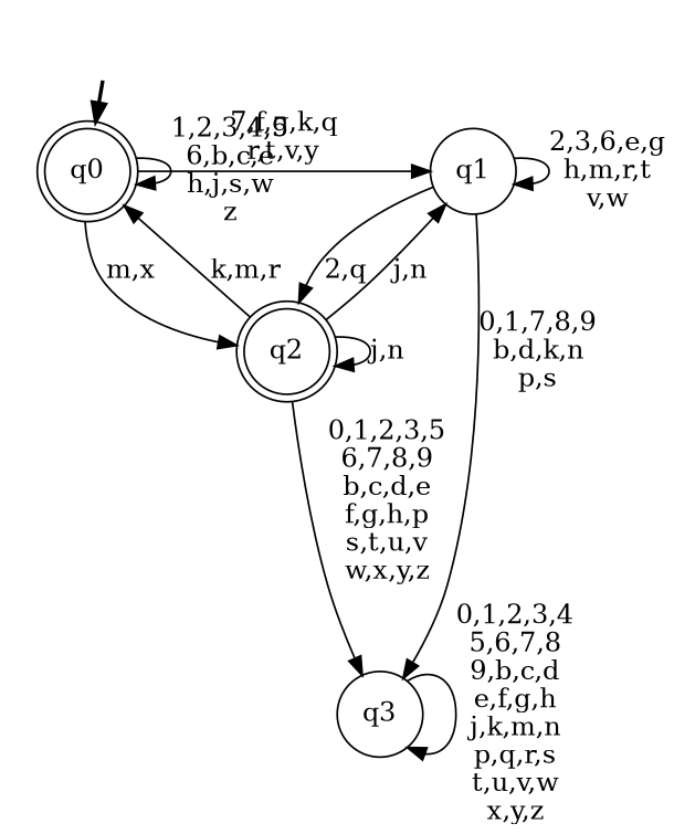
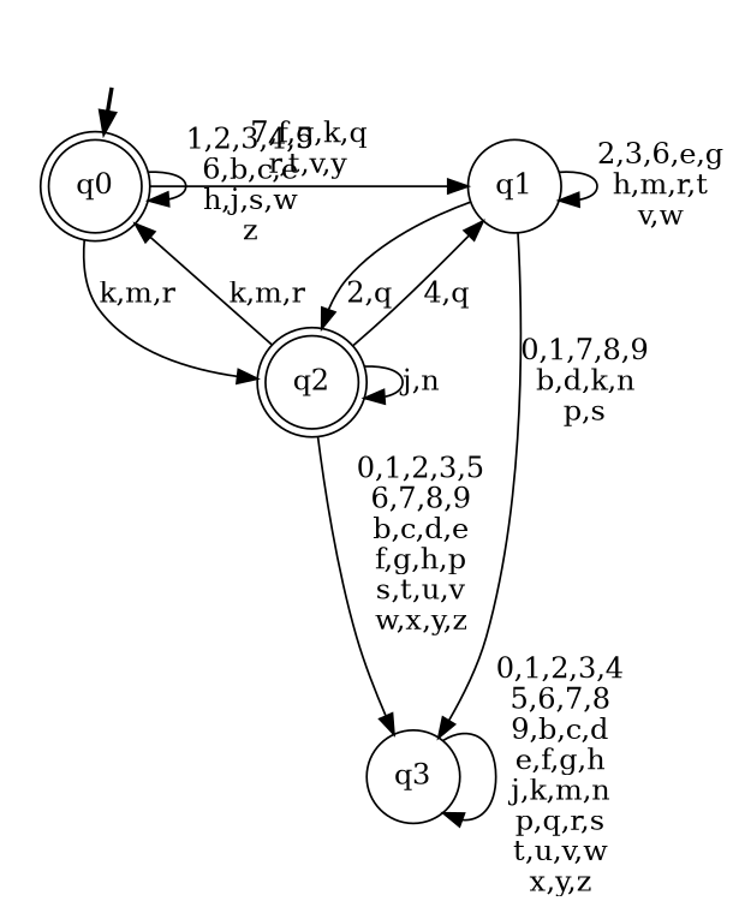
  digraph {
    rankdir=TB
    node [shape=doublecircle style="rounded,filled" color=black fillcolor=white]
    __start0 [height=0 shape=none style=invis width=0 color="" fillcolor=""]
    n2 [label=q0]
    n3 [label=q1 shape=circle style=filled]
    n4 [label=q2]
    n5 [label=q3 shape=circle style=filled]
    subgraph cluster_1 {
      nodesep=0.15
      ranksep=0.15
      style=invis
      __start0
      n2
    }
    __start0 -> n2 [penwidth=2]
    n2 -> n2 [label="1,2,3,4,5\n6,b,c,e\nh,j,s,w\nz"]
    n2 -> n3 [label="7,f,g,k,q\nr,t,v,y"]
-   n2 -> n4 [label="m,x"]
+   n2 -> n4 [label="k,m,r"]
    n3 -> n3 [label="2,3,6,e,g\nh,m,r,t\nv,w"]
    n3 -> n4 [label="2,q"]
    n3 -> n5 [label="0,1,7,8,9\nb,d,k,n\np,s"]
    n4 -> n2 [label="k,m,r"]
-   n4 -> n3 [label="j,n"]
+   n4 -> n3 [label="4,q"]
    n4 -> n4 [label="j,n"]
    n4 -> n5 [label="0,1,2,3,5\n6,7,8,9\nb,c,d,e\nf,g,h,p\ns,t,u,v\nw,x,y,z"]
    n5 -> n5 [label="0,1,2,3,4\n5,6,7,8\n9,b,c,d\ne,f,g,h\nj,k,m,n\np,q,r,s\nt,u,v,w\nx,y,z"]
  }
